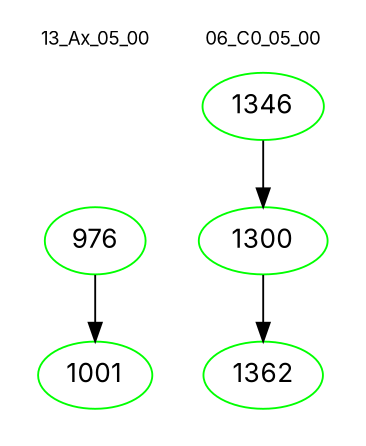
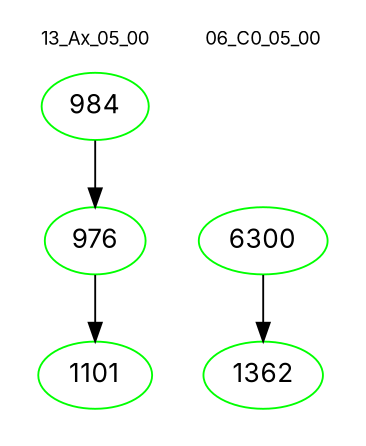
  digraph {
    fontname=Inter
    node [color=green fontname=Inter]
    edge [color=black fontname=Inter]
+   n1 [label=984]
    n2 [label=976]
-   n3 [label=1001]
-   n4 [label=1346]
-   n5 [label=1300]
+   n3 [label=1101]
+   n5 [label=6300]
    n6 [label=1362]
    subgraph cluster_1 {
      color=white
      fontsize=10
      label="13_Ax_05_00"
+     n1
      n2
      n3
    }
    subgraph cluster_2 {
      color=white
      fontsize=10
      label="06_C0_05_00"
-     n4
      n5
      n6
    }
+   n1 -> n2
    n2 -> n3
-   n4 -> n5
    n5 -> n6
  }
